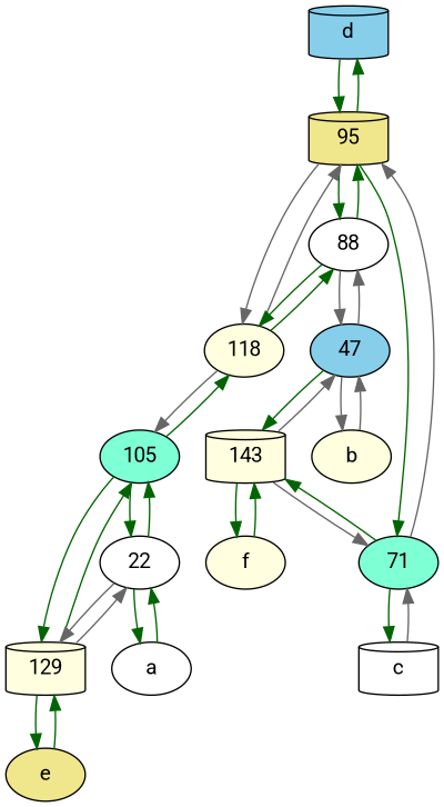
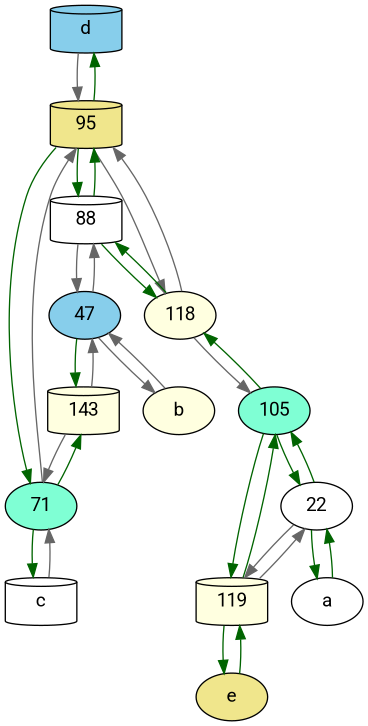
  digraph {
    fontname=Roboto
    node [fillcolor=lightyellow fontname=Roboto shape=ellipse style=filled]
    edge [color=darkgreen fontname=Roboto]
    d [fillcolor=skyblue shape=cylinder]
    95 [fillcolor=khaki shape=cylinder]
    71 [fillcolor=aquamarine]
    118
-   88 [fillcolor=white]
+   88 [fillcolor=white shape=cylinder]
    143 [shape=cylinder]
    c [fillcolor=white shape=cylinder]
    105 [fillcolor=aquamarine]
    47 [fillcolor=skyblue]
    e [fillcolor=khaki]
-   119 [shape=cylinder label=129]
+   119 [shape=cylinder]
    22 [fillcolor=white]
-   f
    b
    a [fillcolor=white]
-   d -> 95
+   d -> 95 [color=gray40]
    95 -> d
    95 -> 71
    95 -> 118 [color=gray40]
    95 -> 88
    71 -> 95 [color=gray40]
    71 -> 143
    71 -> c
    118 -> 95 [color=gray40]
    118 -> 88
    118 -> 105 [color=gray40]
    88 -> 95
    88 -> 118
    88 -> 47 [color=gray40]
    143 -> 71 [color=gray40]
    143 -> 47 [color=gray40]
-   143 -> f
    c -> 71 [color=gray40]
    105 -> 118
    105 -> 119
    105 -> 22
    47 -> 88 [color=gray40]
    47 -> 143
    47 -> b [color=gray40]
    e -> 119
    119 -> 105
    119 -> e
    119 -> 22 [color=gray40]
    22 -> 105
    22 -> 119 [color=gray40]
    22 -> a
-   f -> 143
    b -> 47 [color=gray40]
    a -> 22
  }
